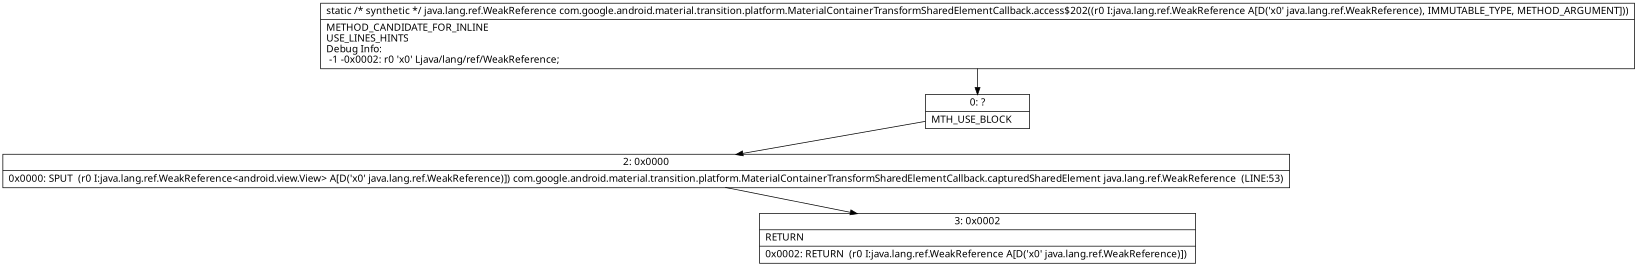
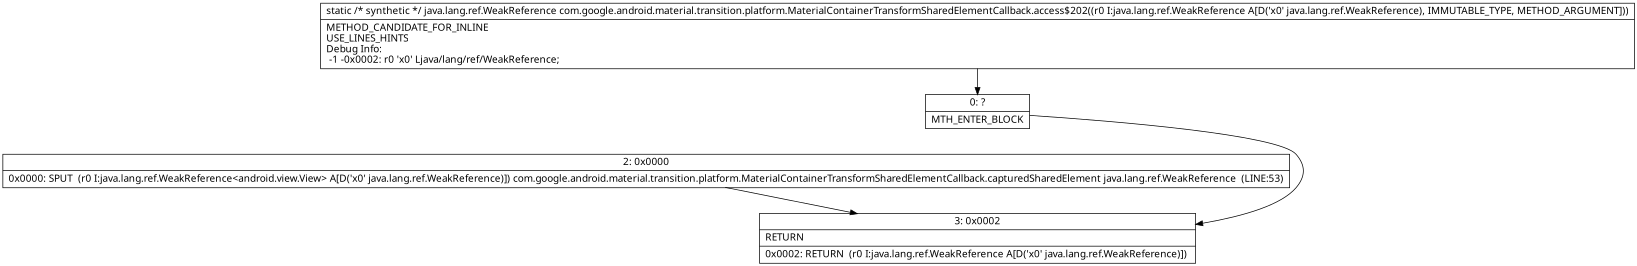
  digraph {
    fontname="Noto Sans"
    node [fontname="Noto Sans" shape=record]
    edge [fontname="Noto Sans"]
-   n1 [label="{0\:\ ?|MTH_USE_BLOCK\l}"]
+   n1 [label="{0\:\ ?|MTH_ENTER_BLOCK\l}"]
    n2 [label="{2\:\ 0x0000|0x0000: SPUT  (r0 I:java.lang.ref.WeakReference\<android.view.View\> A[D('x0' java.lang.ref.WeakReference)]) com.google.android.material.transition.platform.MaterialContainerTransformSharedElementCallback.capturedSharedElement java.lang.ref.WeakReference  (LINE:53)\l}"]
    n3 [label="{3\:\ 0x0002|RETURN\l|0x0002: RETURN  (r0 I:java.lang.ref.WeakReference A[D('x0' java.lang.ref.WeakReference)]) \l}"]
    n4 [label="{static \/* synthetic *\/ java.lang.ref.WeakReference com.google.android.material.transition.platform.MaterialContainerTransformSharedElementCallback.access$202((r0 I:java.lang.ref.WeakReference A[D('x0' java.lang.ref.WeakReference), IMMUTABLE_TYPE, METHOD_ARGUMENT]))  | METHOD_CANDIDATE_FOR_INLINE\lUSE_LINES_HINTS\lDebug Info:\l  \-1 \-0x0002: r0 'x0' Ljava\/lang\/ref\/WeakReference;\l}"]
-   n1 -> n2
+   n1 -> n3
    n2 -> n3
    n4 -> n1
  }
